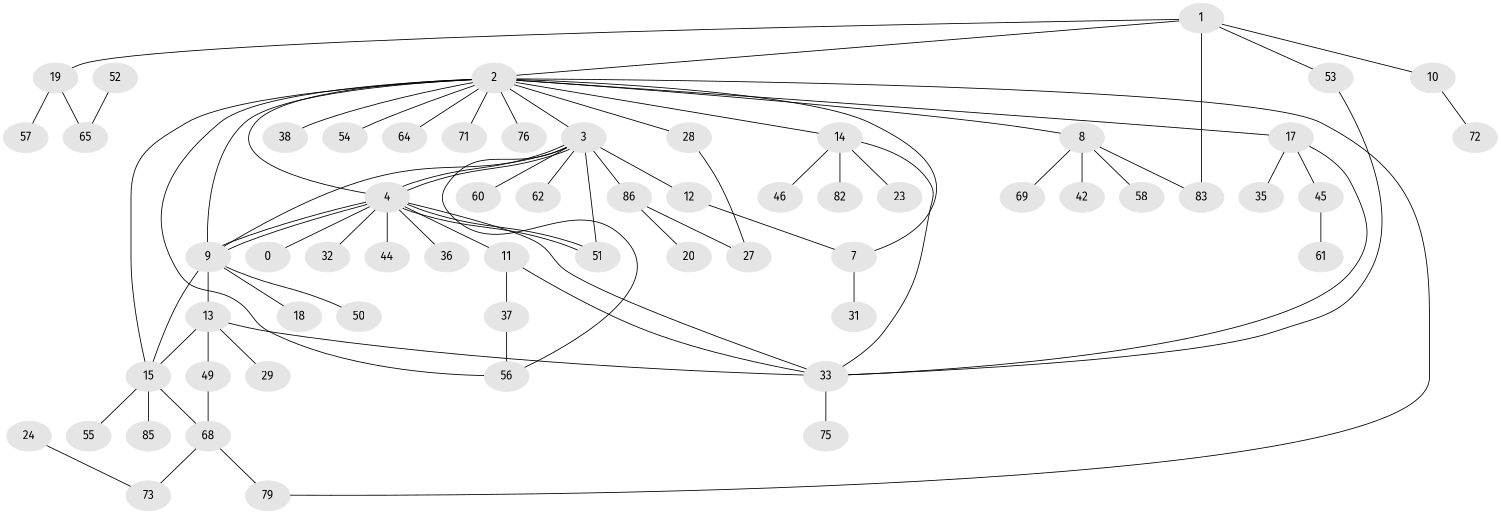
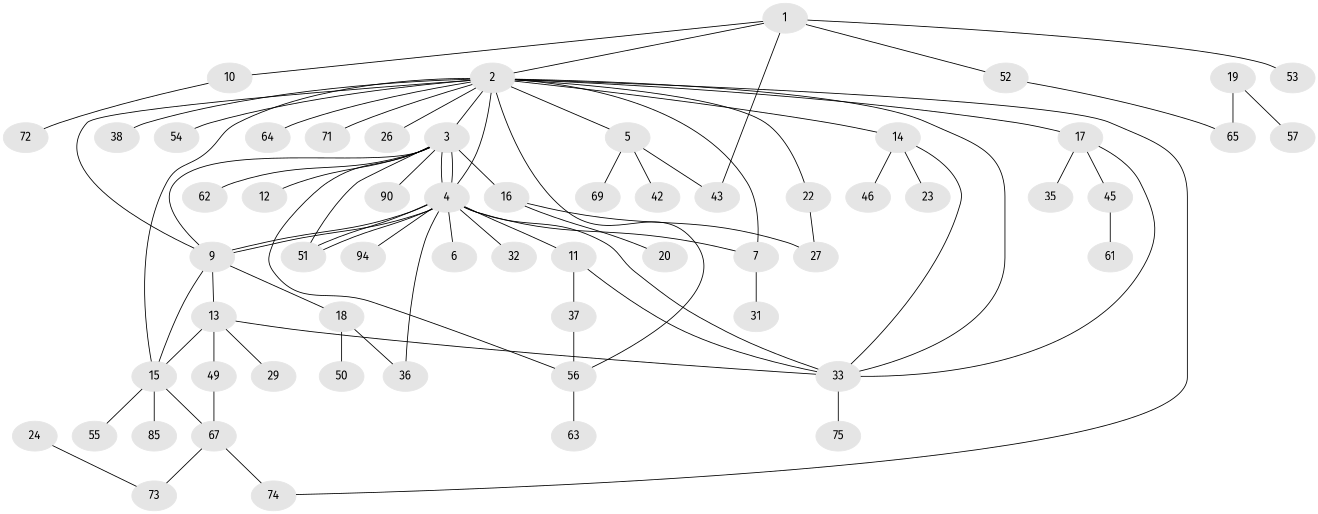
  graph {
    fontname="Fira Sans"
    node [color=gray90 fontname="Fira Sans" style=filled]
    edge [fontname="Fira Sans"]
    2 [super="+25"]
    3 [super="+81"]
    4 [super="+5"]
    7 [super="+21"]
-   8 [super="+34"]
+   8 [super="+34" label=5]
    9 [super="+84"]
    14 [super="+59"]
    15 [super="+70"]
    17 [super="+80"]
-   22 [label=28]
+   22
    33 [super="+83"]
    38
    54
    56
    64
    71
-   76
-   79
+   76 [label=26]
+   79 [label=74]
    1
    10 [super="+39"]
    19 [super="+28"]
-   43 [label=83]
+   43
    53 [super="+66"]
    72
    57
    65
    12 [super="+50"]
-   16 [label=86]
+   16
    51
-   60
+   60 [label=90]
    62
-   6 [super="+77" label=0]
+   6 [super="+77"]
    11 [super="+26"]
    32 [super="+48"]
-   44 [super="+47"]
+   44 [super="+47" label=94]
    36
    31
    42
-   58
    69
    13 [super="+40"]
    18
    n43 [label=50]
    23 [super="+41"]
    46
-   82
    55
-   67 [super="+74" label=68]
+   67 [super="+74"]
    85
    35
    45
    27 [super="+68"]
    75
+   63
    20
    37
    24 [super="+78"]
    73 [super="+86"]
    29
    49
    61
    52
    2 -- 3
    2 -- 4
    2 -- 7
    2 -- 8
    2 -- 9
    2 -- 14
    2 -- 15 [weight=2]
    2 -- 17
    2 -- 22
-   53 -- 33
+   2 -- 33
    2 -- 38
    2 -- 54
    2 -- 56
    2 -- 64
    2 -- 71
    2 -- 76
    2 -- 79
    3 -- 4
    3 -- 4
    3 -- 9
    3 -- 56
    3 -- 12
    3 -- 16
    3 -- 51
    3 -- 60
    3 -- 62
-   12 -- 7
+   4 -- 7
    4 -- 9
    4 -- 9
    4 -- 33
    4 -- 51
    4 -- 51
    4 -- 6
    4 -- 11
    4 -- 32
    4 -- 44
    4 -- 36
    7 -- 31
    8 -- 43
    8 -- 42
-   8 -- 58
    8 -- 69
    9 -- 15
    9 -- 13
    9 -- 18
-   9 -- n43
+   18 -- n43
    14 -- 33
    14 -- 23
    14 -- 46
-   14 -- 82
    15 -- 55
    15 -- 67
    15 -- 85
    17 -- 33
    17 -- 35
    17 -- 45
    22 -- 27
    33 -- 75
+   56 -- 63
    1 -- 2
    1 -- 10
-   1 -- 19
+   1 -- 52
    1 -- 43
    1 -- 53
    10 -- 72
    19 -- 57
    19 -- 65
    16 -- 27
    16 -- 20
    11 -- 33
    11 -- 37
    13 -- 15
    13 -- 33
    13 -- 29
    13 -- 49
+   18 -- 36
    67 -- 79
    67 -- 73
    45 -- 61
    37 -- 56
    24 -- 73
    49 -- 67
    52 -- 65
  }
